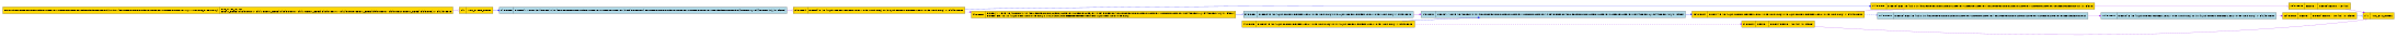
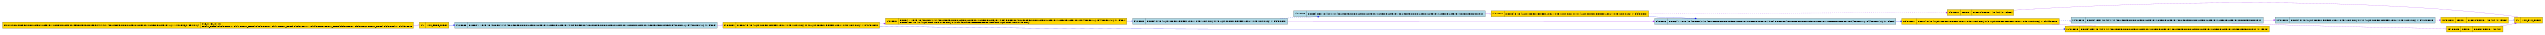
  digraph {
    fontname=Lato
    rankdir=LR
    node [fillcolor=gold fontname=Lato shape=record style=filled]
    edge [arrowhead=odot color=purple fontname=Lato]
-   n1 [label="{0\:\ ?|MTH_ENTER_BLOCK\l}"]
+   n1 [label="{0\:\ ?|MTH_EDGE_BLOCK\l}"]
    n2 [fillcolor=lightblue label="{2\:\ 0x0000|0x0000: INVOKE  (r0 I:boolean) = (r2 I:com.google.android.material.imageview.ShapeableImageView) type: DIRECT call: com.google.android.material.imageview.ShapeableImageView.isContentPaddingRelative():boolean A[MD:():boolean (m)] (LINE:305)\l}"]
    n3 [label="{3\:\ 0x0004|0x0004: IF  (r0 I:??[int, boolean, OBJECT, ARRAY, byte, short, char]) == (0 ??[int, boolean, OBJECT, ARRAY, byte, short, char])  \-\> B:14:0x001e \l}"]
    n4 [label="{4\:\ 0x0006|0x0006: INVOKE  (r0 I:boolean) = (r2 I:com.google.android.material.imageview.ShapeableImageView) type: DIRECT call: com.google.android.material.imageview.ShapeableImageView.isRtl():boolean A[MD:():boolean (m)] (LINE:306)\l0x000a: CONST  (r1 I:??[int, float, short, byte, char]) = (\-2147483648(0xffffffff80000000, float:\-0.0) ??[int, float, short, byte, char]) \l}"]
    n5 [label="{14\:\ 0x001e|0x001e: IGET  (r0 I:int) = (r2 I:com.google.android.material.imageview.ShapeableImageView) com.google.android.material.imageview.ShapeableImageView.rightContentPadding int  (LINE:313)\l}"]
    n6 [fillcolor=lightblue label="{5\:\ 0x000c|0x000c: IF  (r0 I:??[int, boolean, OBJECT, ARRAY, byte, short, char]) == (0 ??[int, boolean, OBJECT, ARRAY, byte, short, char])  \-\> B:9:0x0013 \l}"]
    n7 [label="{15\:\ 0x0020|RETURN\l|0x0020: RETURN  (r0 I:int) \l}"]
+   n8 [fillcolor=lightblue label="{6\:\ 0x000e|0x000e: IGET  (r0 I:int) = (r2 I:com.google.android.material.imageview.ShapeableImageView) com.google.android.material.imageview.ShapeableImageView.startContentPadding int \l}"]
    n9 [fillcolor=lightblue label="{9\:\ 0x0013|0x0013: INVOKE  (r0 I:boolean) = (r2 I:com.google.android.material.imageview.ShapeableImageView) type: DIRECT call: com.google.android.material.imageview.ShapeableImageView.isRtl():boolean A[MD:():boolean (m)] (LINE:308)\l}"]
    n10 [label="{7\:\ 0x0010|0x0010: IF  (r0 I:??[int, boolean, OBJECT, ARRAY, byte, short, char]) == (r1 I:??[int, boolean, OBJECT, ARRAY, byte, short, char])  \-\> B:9:0x0013 \l}"]
    n11 [label="{10\:\ 0x0017|0x0017: IF  (r0 I:??[int, boolean, OBJECT, ARRAY, byte, short, char]) != (0 ??[int, boolean, OBJECT, ARRAY, byte, short, char])  \-\> B:14:0x001e \l}"]
    n12 [label="{8\:\ 0x0012|RETURN\l|0x0012: RETURN  (r0 I:int)  (LINE:300)\l}"]
    n13 [label="{1\:\ ?|MTH_EXIT_BLOCK\l}"]
    n14 [fillcolor=lightblue label="{11\:\ 0x0019|0x0019: IGET  (r0 I:int) = (r2 I:com.google.android.material.imageview.ShapeableImageView) com.google.android.material.imageview.ShapeableImageView.endContentPadding int \l}"]
    n15 [fillcolor=lightblue label="{12\:\ 0x001b|0x001b: IF  (r0 I:??[int, boolean, OBJECT, ARRAY, byte, short, char]) == (r1 I:??[int, boolean, OBJECT, ARRAY, byte, short, char])  \-\> B:14:0x001e \l}"]
    n16 [label="{13\:\ 0x001d|RETURN\l|0x001d: RETURN  (r0 I:int)  (LINE:309)\l}"]
    n17 [label="{public int com.google.android.material.imageview.ShapeableImageView.getContentPaddingRight((r2 'this' I:com.google.android.material.imageview.ShapeableImageView A[IMMUTABLE_TYPE, THIS]))  | USE_LINES_HINTS\lCROSS_EDGE: B:13:0x001d \-\> B:1:?, CROSS_EDGE: B:15:0x0020 \-\> B:1:?, CROSS_EDGE: B:10:0x0017 \-\> B:14:0x001e, CROSS_EDGE: B:5:0x000c \-\> B:9:0x0013, CROSS_EDGE: B:3:0x0004 \-\> B:14:0x001e\l}"]
    n1 -> n2 [arrowhead=dot color=blue]
    n2 -> n3
    n3 -> n4 [arrowhead=diamond style=dashed]
    n3 -> n5 [arrowhead=dot color=blue]
    n4 -> n6 [color=blue]
-   n5 -> n7
+   n14 -> n7
+   n6 -> n8 [arrowhead=diamond color=blue style=dashed]
    n6 -> n9 [arrowhead=diamond]
    n7 -> n13 [arrowhead=diamond]
+   n8 -> n10
    n9 -> n11 [arrowhead=dot color=blue]
    n10 -> n9 [arrowhead=diamond color=blue]
    n10 -> n12 [arrowhead=dot style=dashed]
    n11 -> n5
    n11 -> n14 [color=blue style=dashed]
    n12 -> n13
    n14 -> n15 [arrowhead=diamond]
    n15 -> n16 [arrowhead=diamond style=dashed]
    n16 -> n13 [color=blue]
    n17 -> n1
  }
